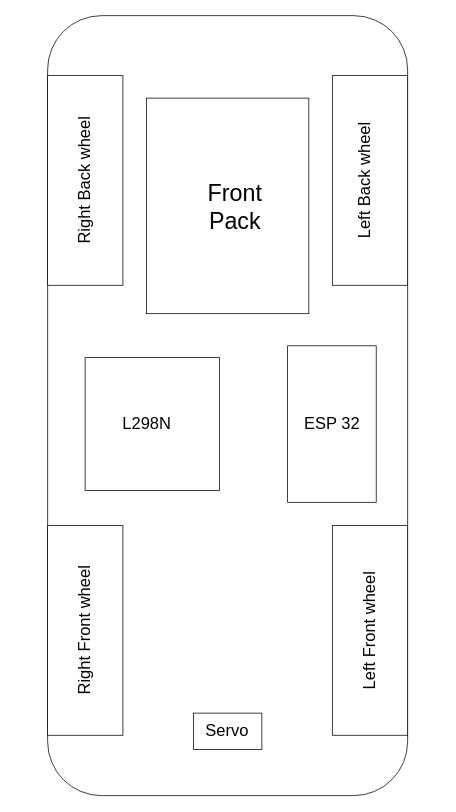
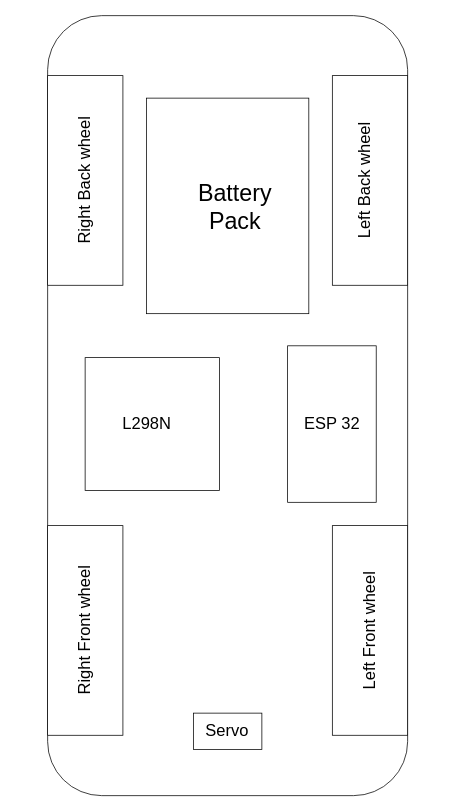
  <mxCell id="0" />
  <mxCell id="1" parent="0" />
  <mxCell id="2" value="" style="rounded=1;whiteSpace=wrap;html=1;" vertex="1" parent="1"><mxGeometry x="63" y="20" width="480" height="1040" as="geometry" /></mxCell>
  <mxCell id="3" value="" style="rounded=0;whiteSpace=wrap;html=1;" vertex="1" parent="1"><mxGeometry x="257.33" y="950" width="91.338" height="48.425" as="geometry" /></mxCell>
  <mxCell id="4" value="" style="rounded=0;whiteSpace=wrap;html=1;" vertex="1" parent="1"><mxGeometry x="63" y="700" width="100.393" height="279.527" as="geometry" /></mxCell>
  <mxCell id="5" value="" style="rounded=0;whiteSpace=wrap;html=1;" vertex="1" parent="1"><mxGeometry x="442.61" y="700" width="100.393" height="279.527" as="geometry" /></mxCell>
  <mxCell id="6" value="" style="rounded=0;whiteSpace=wrap;html=1;fontFamily=Times New Roman;fontStyle=0" vertex="1" parent="1"><mxGeometry x="194.73" y="130" width="216.535" height="287.401" as="geometry" /></mxCell>
  <mxCell id="7" value="" style="rounded=0;whiteSpace=wrap;html=1;" vertex="1" parent="1"><mxGeometry x="113" y="476" width="179.133" height="177.165" as="geometry" /></mxCell>
  <mxCell id="8" value="" style="rounded=0;whiteSpace=wrap;html=1;" vertex="1" parent="1"><mxGeometry x="383" y="460.25" width="118.11" height="208.661" as="geometry" /></mxCell>
  <mxCell id="9" value="" style="rounded=0;whiteSpace=wrap;html=1;" vertex="1" parent="1"><mxGeometry x="63" y="100" width="100.393" height="279.527" as="geometry" /></mxCell>
  <mxCell id="10" value="" style="rounded=0;whiteSpace=wrap;html=1;" vertex="1" parent="1"><mxGeometry x="442.61" y="100" width="100.393" height="279.527" as="geometry" /></mxCell>
- <mxCell id="11" value="&lt;font style=&quot;font-size: 31px;&quot;&gt;Front Pack&lt;/font&gt;" style="text;html=1;align=center;verticalAlign=middle;whiteSpace=wrap;rounded=0;" vertex="1" parent="1"><mxGeometry x="243" y="250" width="140" height="50" as="geometry" /></mxCell>
+ <mxCell id="11" value="&lt;font style=&quot;font-size: 31px;&quot;&gt;Battery Pack&lt;/font&gt;" style="text;html=1;align=center;verticalAlign=middle;whiteSpace=wrap;rounded=0;" vertex="1" parent="1"><mxGeometry x="243" y="250" width="140" height="50" as="geometry" /></mxCell>
  <mxCell id="12" value="&lt;font style=&quot;font-size: 22px;&quot;&gt;Right Back wheel&lt;/font&gt;" style="text;html=1;align=center;verticalAlign=middle;whiteSpace=wrap;rounded=0;rotation=-90;" vertex="1" parent="1"><mxGeometry x="20.75" y="224.76" width="184.9" height="30" as="geometry" /></mxCell>
  <mxCell id="13" value="&lt;font style=&quot;font-size: 22px;&quot;&gt;Left Back wheel&lt;/font&gt;" style="text;html=1;align=center;verticalAlign=middle;whiteSpace=wrap;rounded=0;rotation=-90;" vertex="1" parent="1"><mxGeometry x="393" y="224.76" width="184.9" height="30" as="geometry" /></mxCell>
  <mxCell id="14" value="&lt;font style=&quot;font-size: 22px;&quot;&gt;Right Front wheel&lt;/font&gt;" style="text;html=1;align=center;verticalAlign=middle;whiteSpace=wrap;rounded=0;rotation=-90;" vertex="1" parent="1"><mxGeometry x="20.75" y="824.76" width="184.9" height="30" as="geometry" /></mxCell>
  <mxCell id="15" value="&lt;font style=&quot;font-size: 22px;&quot;&gt;Left Front wheel&lt;/font&gt;" style="text;html=1;align=center;verticalAlign=middle;whiteSpace=wrap;rounded=0;rotation=-90;" vertex="1" parent="1"><mxGeometry x="400.36" y="824.76" width="184.9" height="30" as="geometry" /></mxCell>
  <mxCell id="16" value="&lt;span style=&quot;font-size: 22px;&quot;&gt;ESP 32&lt;/span&gt;" style="text;html=1;align=center;verticalAlign=middle;whiteSpace=wrap;rounded=0;rotation=0;" vertex="1" parent="1"><mxGeometry x="349.61" y="549.58" width="184.9" height="30" as="geometry" /></mxCell>
  <mxCell id="17" value="&lt;span style=&quot;font-size: 22px;&quot;&gt;L298N&lt;/span&gt;" style="text;html=1;align=center;verticalAlign=middle;whiteSpace=wrap;rounded=0;rotation=0;" vertex="1" parent="1"><mxGeometry x="103" y="549.58" width="184.9" height="30" as="geometry" /></mxCell>
  <mxCell id="18" value="&lt;font style=&quot;font-size: 22px;&quot;&gt;Servo&lt;/font&gt;" style="text;html=1;align=center;verticalAlign=middle;whiteSpace=wrap;rounded=0;rotation=0;" vertex="1" parent="1"><mxGeometry x="264.32" y="959.21" width="77.36" height="30" as="geometry" /></mxCell>
